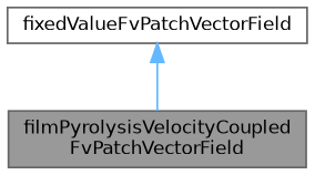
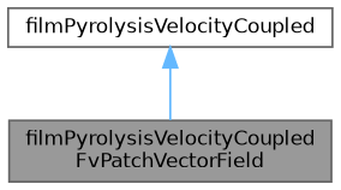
  digraph {
    node [color=gray40 fontname=Helvetica fontsize=10 shape=box style=filled]
    n1 [fillcolor=grey60 fontcolor=black height=0.2 label="filmPyrolysisVelocityCoupled\lFvPatchVectorField" width=0.4]
-   n2 [fillcolor=white height=0.2 label=fixedValueFvPatchVectorField width=0.4]
+   n2 [fillcolor=white height=0.2 label=filmPyrolysisVelocityCoupled width=0.4]
    n2 -> n1 [color=steelblue1 dir=back fontname=Helvetica fontsize=10 labelfontname=Helvetica labelfontsize=10 style=solid]
  }
